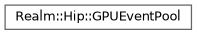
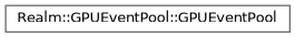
  digraph {
    rankdir=LR
-   n1 [color=grey40 fillcolor=white fontname=Helvetica fontsize=10 height=0.2 label="Realm::Hip::GPUEventPool" shape=box style=filled width=0.4]
+   n1 [color=grey40 fillcolor=white fontname=Helvetica fontsize=10 height=0.2 label="Realm::GPUEventPool::GPUEventPool" shape=box style=filled width=0.4]
  }
